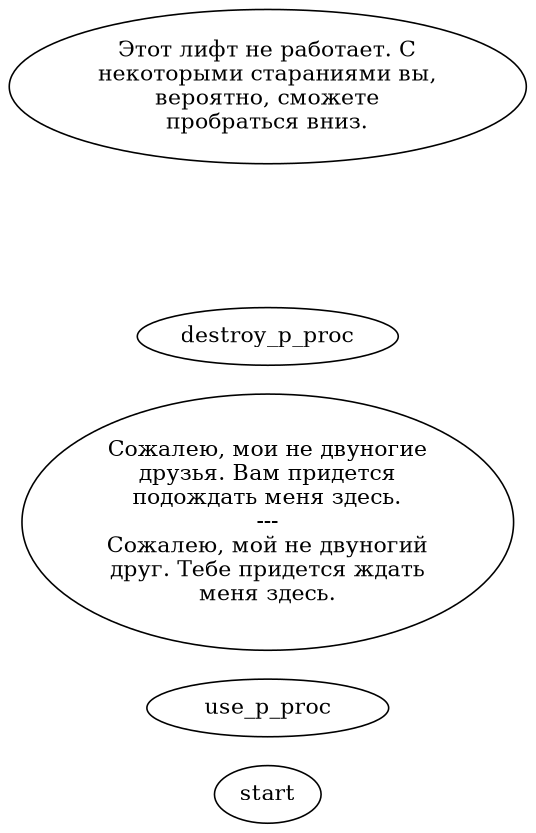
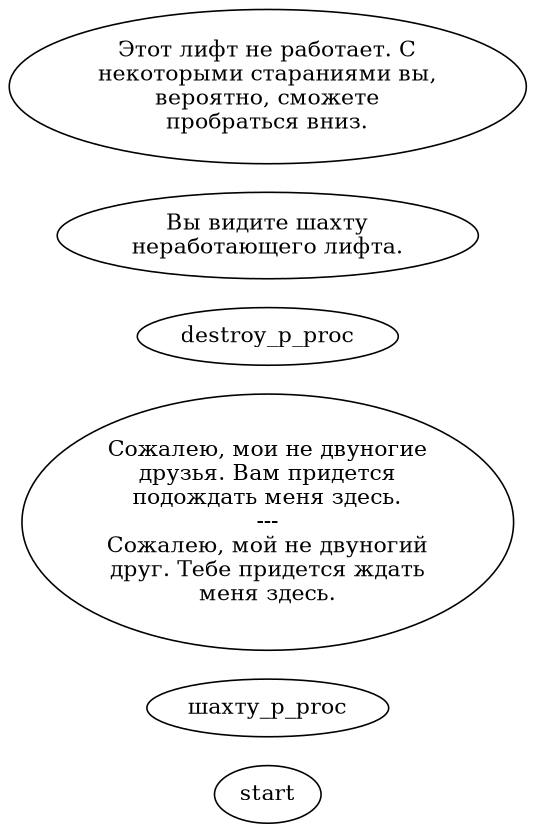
  digraph {
    rankdir=LR
    node [color="#000000" fillcolor="#FFFFFF" style=filled]
    start
-   use_p_proc
+   use_p_proc [label="шахту_p_proc"]
    n3 [label="Сожалею, мои не двуногие\nдрузья. Вам придется\nподождать меня здесь.\n---\nСожалею, мой не двуногий\nдруг. Тебе придется ждать\nменя здесь."]
    destroy_p_proc
+   n5 [label="Вы видите шахту\nнеработающего лифта."]
    n6 [label="Этот лифт не работает. С\nнекоторыми стараниями вы,\nвероятно, сможете\nпробраться вниз."]
  }
